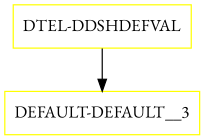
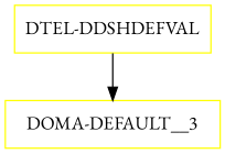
  digraph {
    fontname="EB Garamond"
    node [color=yellow shape=box fontname="EB Garamond"]
    "DTEL-DDSHDEFVAL"
-   "DOMA-DEFAULT__3" [label="DEFAULT-DEFAULT__3"]
+   "DOMA-DEFAULT__3"
    "DTEL-DDSHDEFVAL" -> "DOMA-DEFAULT__3" [fontname="EB Garamond"]
  }
